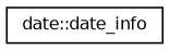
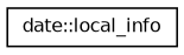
  digraph {
    rankdir=LR
-   n1 [color=black fillcolor=white fontname=Helvetica fontsize=10 height=0.2 label="date::date_info" shape=record style=filled width=0.4]
+   n1 [color=black fillcolor=white fontname=Helvetica fontsize=10 height=0.2 label="date::local_info" shape=record style=filled width=0.4]
  }
